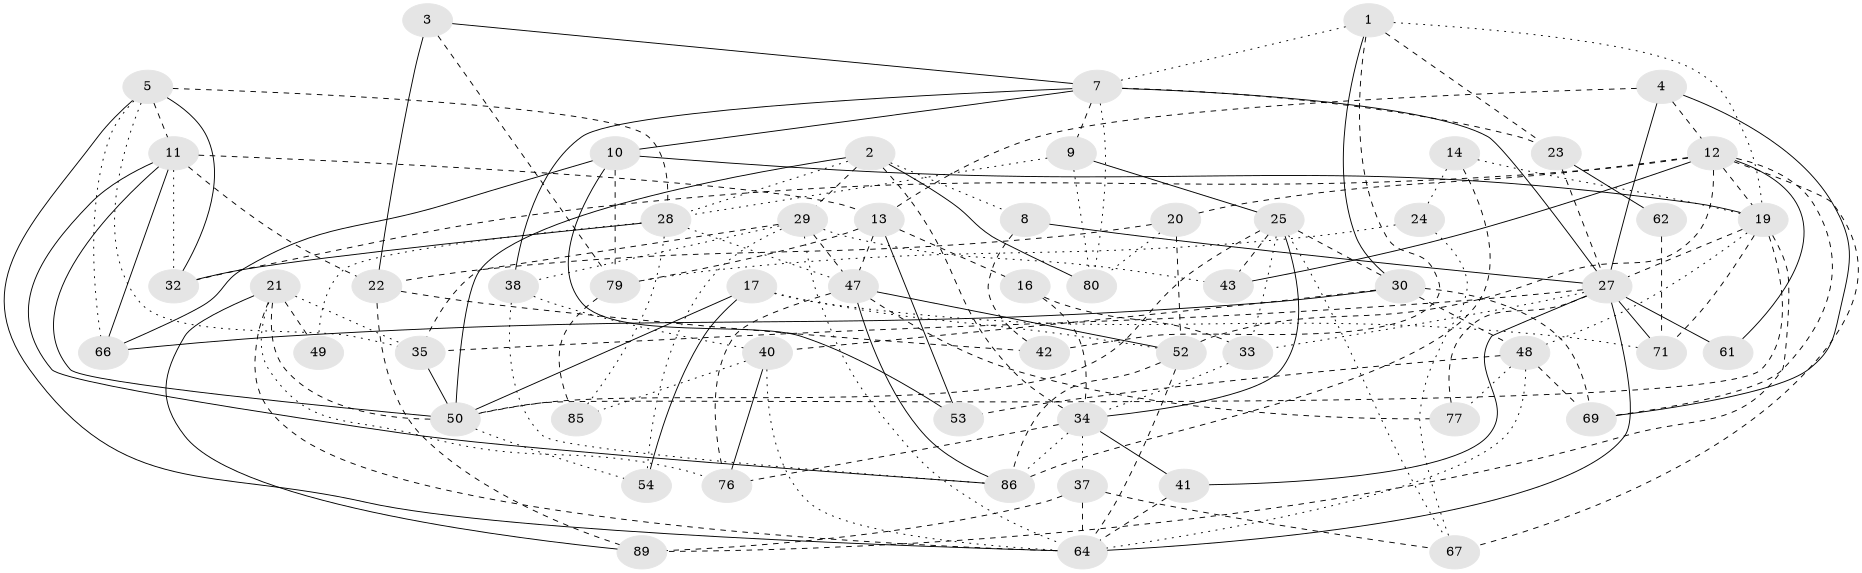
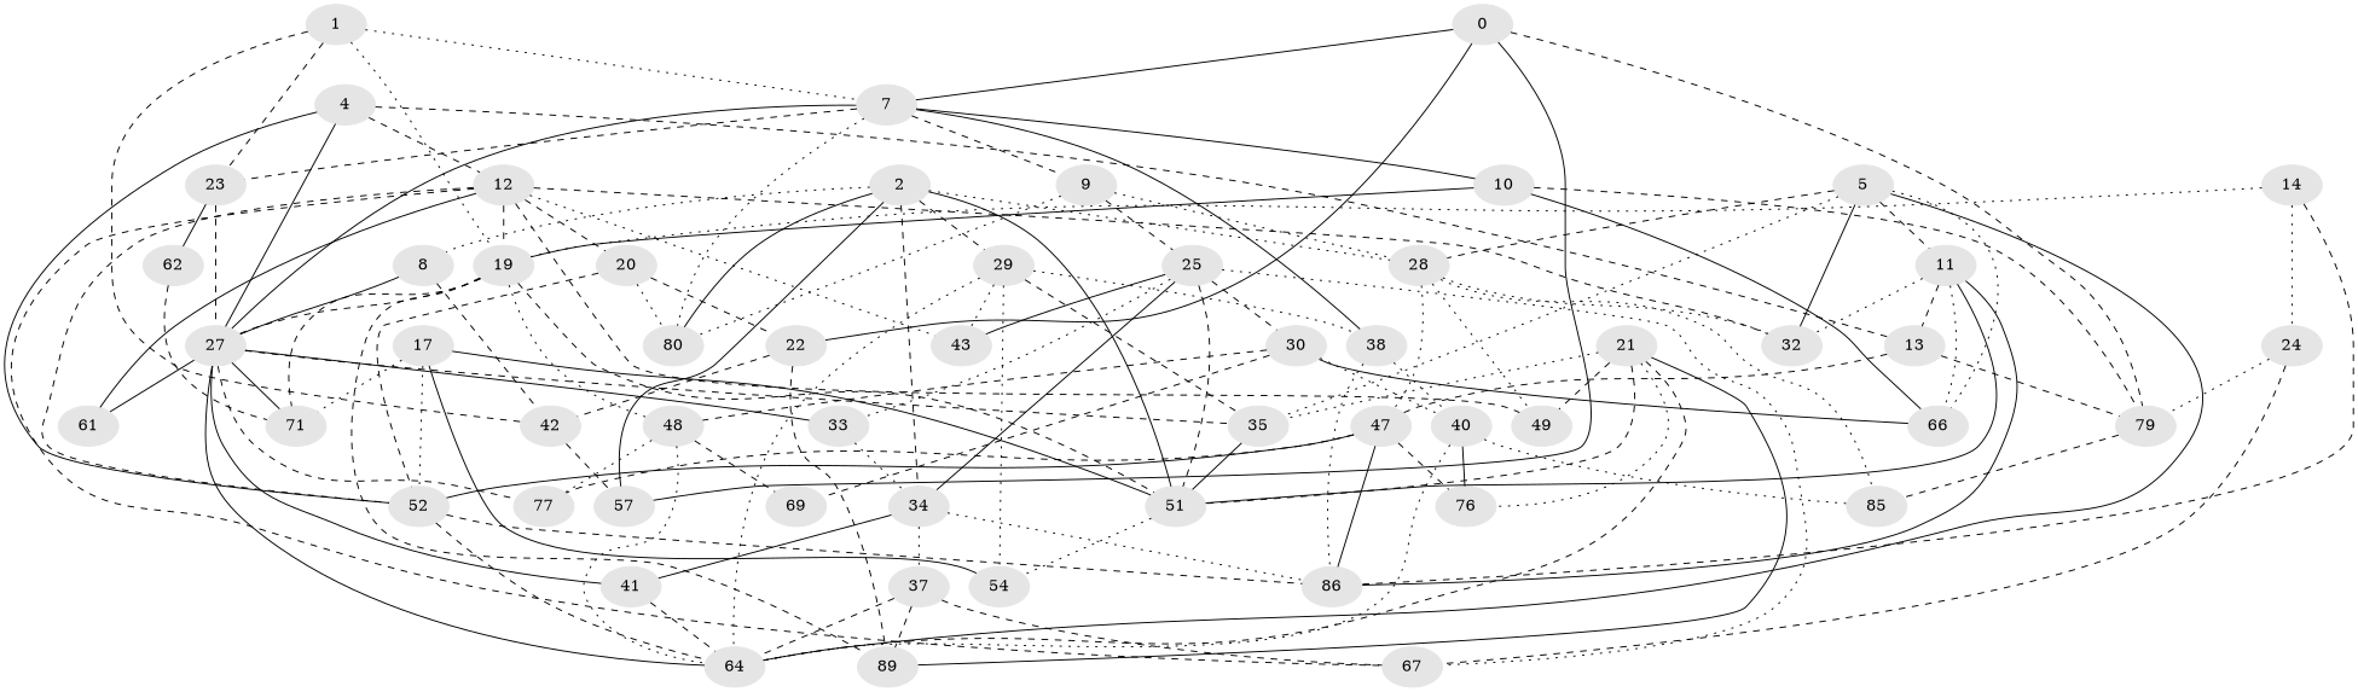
  graph {
    node [color=gray90 style=filled]
    edge [style=dashed]
    1 [super="+44"]
    7 [super="+39"]
    19 [super="+36"]
    23
    30 [super="+73"]
    42 [super="+85"]
    80
    27 [super="+31"]
    9 [super="+75"]
    10 [super="+63"]
    38
-   50 [super="+65"]
+   50 [super="+65" label=51]
    71
    48 [super="+55"]
    89
    62
    69
    66
    40
+   57
    2 [super="+26"]
    8 [super="+12"]
    28 [super="+72"]
    29 [super="+81"]
    34 [super="+84"]
    32
    47 [super="+60"]
    49
    n29 [label=85]
    35 [super="+68"]
    64 [super="+83"]
    54
    43
    86 [super="+87"]
    76
    41
    37 [super="+51"]
-   3 [super="+15"]
+   3 [super="+15" label=0]
    22 [super="+46"]
    79 [super="+88"]
    13 [super="+58"]
-   53
-   16
    4
    n45 [label=12 super="+56"]
    52 [super="+74"]
    20
    61
    67
    33
    77
    5 [super="+6"]
    11 [super="+70"]
    25 [super="+45"]
    14
    24
    17 [super="+59"]
    21 [super="+78"]
    1 -- 7 [style=dotted]
    1 -- 19 [style=dotted]
    1 -- 23
-   1 -- 30 [style=solid]
    1 -- 42
    7 -- 23
    7 -- 80 [style=dotted]
    7 -- 27 [style=solid]
    7 -- 9
    7 -- 10 [style=solid]
    7 -- 38 [style=solid]
    19 -- 27
    19 -- 50
    19 -- 71
    19 -- 48 [style=dotted]
    19 -- 89
    23 -- 27
    23 -- 62 [style=solid]
    30 -- 48
    30 -- 69
    30 -- 66 [style=solid]
-   30 -- 40
+   30 -- 40 [style=dotted]
+   42 -- 57
    27 -- 71 [style=solid]
    27 -- 35
    27 -- 64 [style=solid]
    27 -- 41 [style=solid]
    27 -- 61 [style=solid]
-   27 -- 33 [style=dotted]
+   27 -- 33 [style=solid]
    27 -- 77
    9 -- 80 [style=dotted]
    9 -- 28 [style=dotted]
-   9 -- 25 [style=solid]
+   9 -- 25
    10 -- 19 [style=solid]
    10 -- 66 [style=solid]
    10 -- 79 [weight=2]
-   10 -- 53 [style=solid]
    38 -- 40 [style=dotted]
    38 -- 86 [style=dotted]
    50 -- 54 [style=dotted]
    48 -- 69
    48 -- 64 [style=dotted]
-   48 -- 53
    48 -- 77 [style=dotted]
    62 -- 71
    40 -- n29 [style=dotted]
    40 -- 64 [style=dotted]
    40 -- 76 [style=solid]
    2 -- 80 [style=solid]
    2 -- 50 [style=solid]
+   2 -- 57 [style=solid]
    2 -- 8 [style=dotted]
    2 -- 28 [style=dotted]
    2 -- 29
    2 -- 34
    8 -- 42
    8 -- 27 [style=solid]
-   28 -- 32 [style=solid]
+   28 -- 32 [style=dotted]
    28 -- 47 [style=dotted]
    28 -- 49 [style=dotted]
    28 -- n29 [style=dotted]
    29 -- 38 [style=dotted]
-   29 -- 47
    29 -- 35
    29 -- 64 [style=dotted]
    29 -- 54 [style=dotted]
    29 -- 43 [style=dotted]
    34 -- 86 [style=dotted]
-   34 -- 76
    34 -- 41 [style=solid]
    34 -- 37 [style=dotted]
    47 -- 86 [style=solid]
    47 -- 76
    47 -- 52 [style=solid]
    47 -- 77
    35 -- 50 [style=solid]
    41 -- 64
    37 -- 89
    37 -- 64
    37 -- 67
    3 -- 7 [style=solid]
+   3 -- 57 [style=solid]
    3 -- 22 [style=solid]
    3 -- 79
    22 -- 42 [weight=2]
    22 -- 89
    79 -- n29
    13 -- 47
    13 -- 79
-   13 -- 53 [style=solid]
-   13 -- 16
-   16 -- 34
-   16 -- 33
    4 -- 27 [style=solid]
-   4 -- 69 [style=solid]
+   4 -- 52 [style=solid]
    4 -- 13
    4 -- n45
    n45 -- 19
-   n45 -- 69
+   n45 -- 49
    n45 -- 32
-   n45 -- 43 [style=solid]
+   n45 -- 43 [style=dotted]
    n45 -- 52
    n45 -- 20
    n45 -- 61 [style=solid]
    n45 -- 67
    52 -- 64
    52 -- 86
    20 -- 80 [style=dotted]
    20 -- 22
    20 -- 52
    33 -- 34 [style=dotted]
    5 -- 66 [style=dotted]
    5 -- 28
    5 -- 32 [style=solid]
    5 -- 35 [style=dotted]
    5 -- 64 [style=solid]
    5 -- 11
    11 -- 50 [style=solid]
-   11 -- 66 [style=solid]
+   11 -- 66 [style=dotted]
    11 -- 32 [style=dotted]
    11 -- 86 [style=solid]
-   11 -- 22
    11 -- 13
    25 -- 30
    25 -- 50
    25 -- 34 [style=solid]
-   25 -- 43
+   25 -- 43 [style=solid]
    25 -- 67 [style=dotted]
    25 -- 33 [style=dotted]
    14 -- 19 [style=dotted]
    14 -- 86
    14 -- 24 [style=dotted]
    24 -- 79 [style=dotted]
-   24 -- 67 [style=dotted]
+   24 -- 67
    17 -- 50 [style=solid]
    17 -- 71 [style=dotted]
    17 -- 54 [style=solid]
    17 -- 52 [style=dotted]
    21 -- 50
    21 -- 89 [style=solid]
    21 -- 49
    21 -- 35 [style=dotted]
    21 -- 64
    21 -- 76 [style=dotted]
  }
